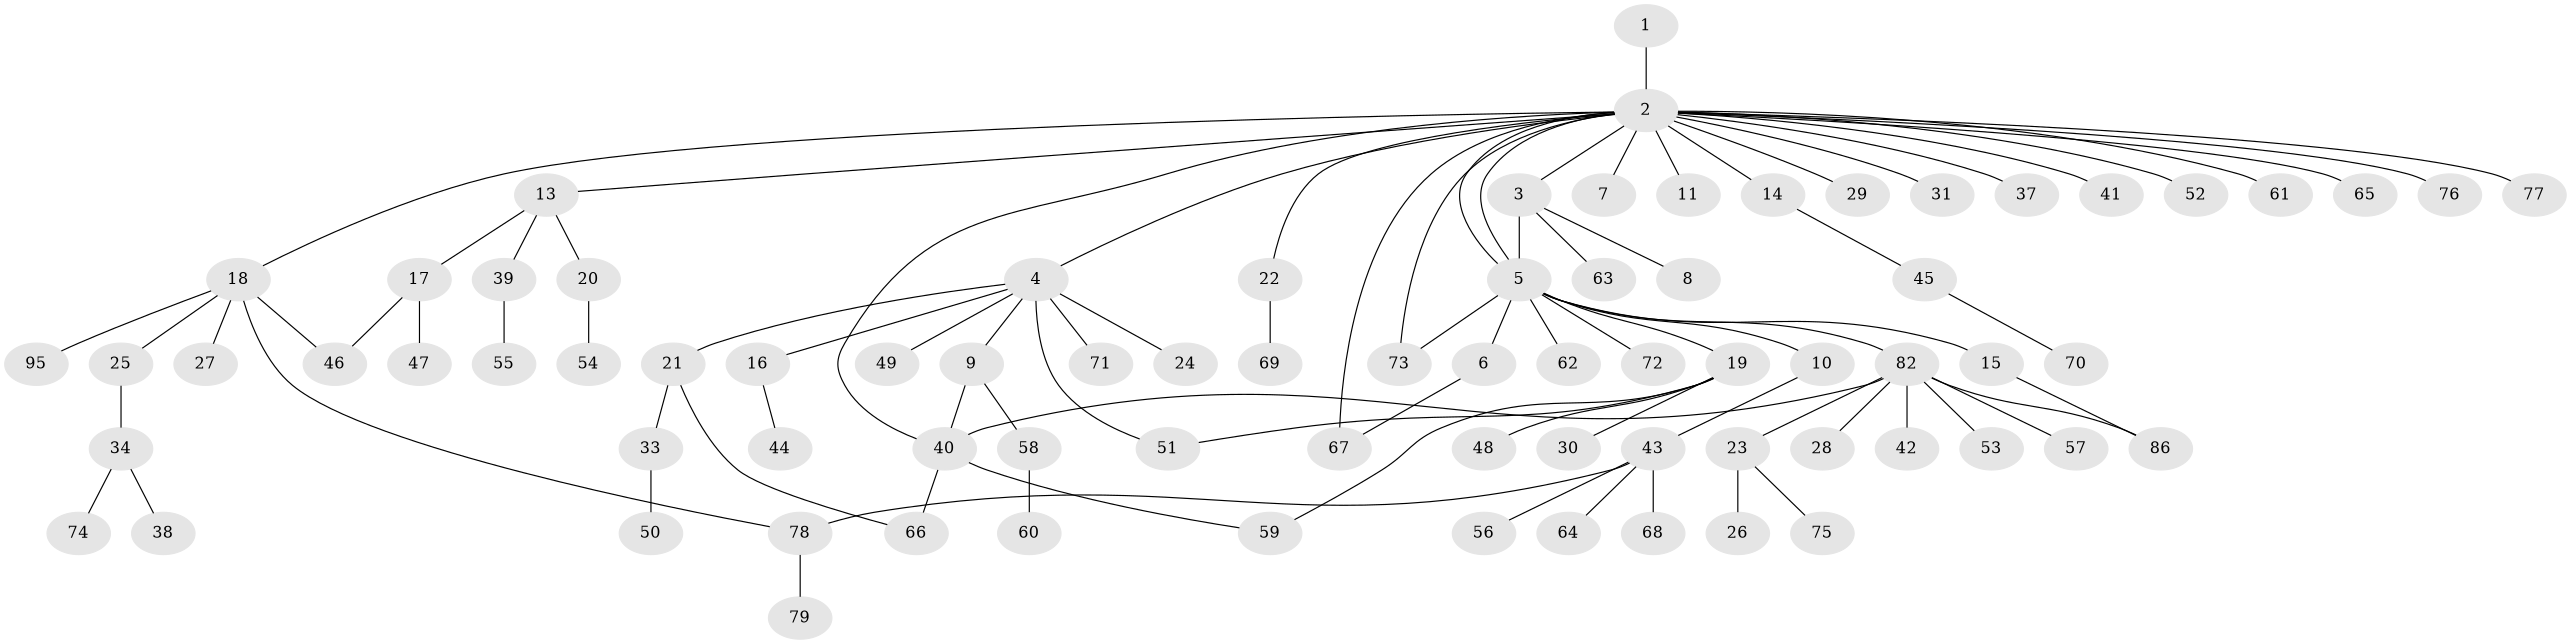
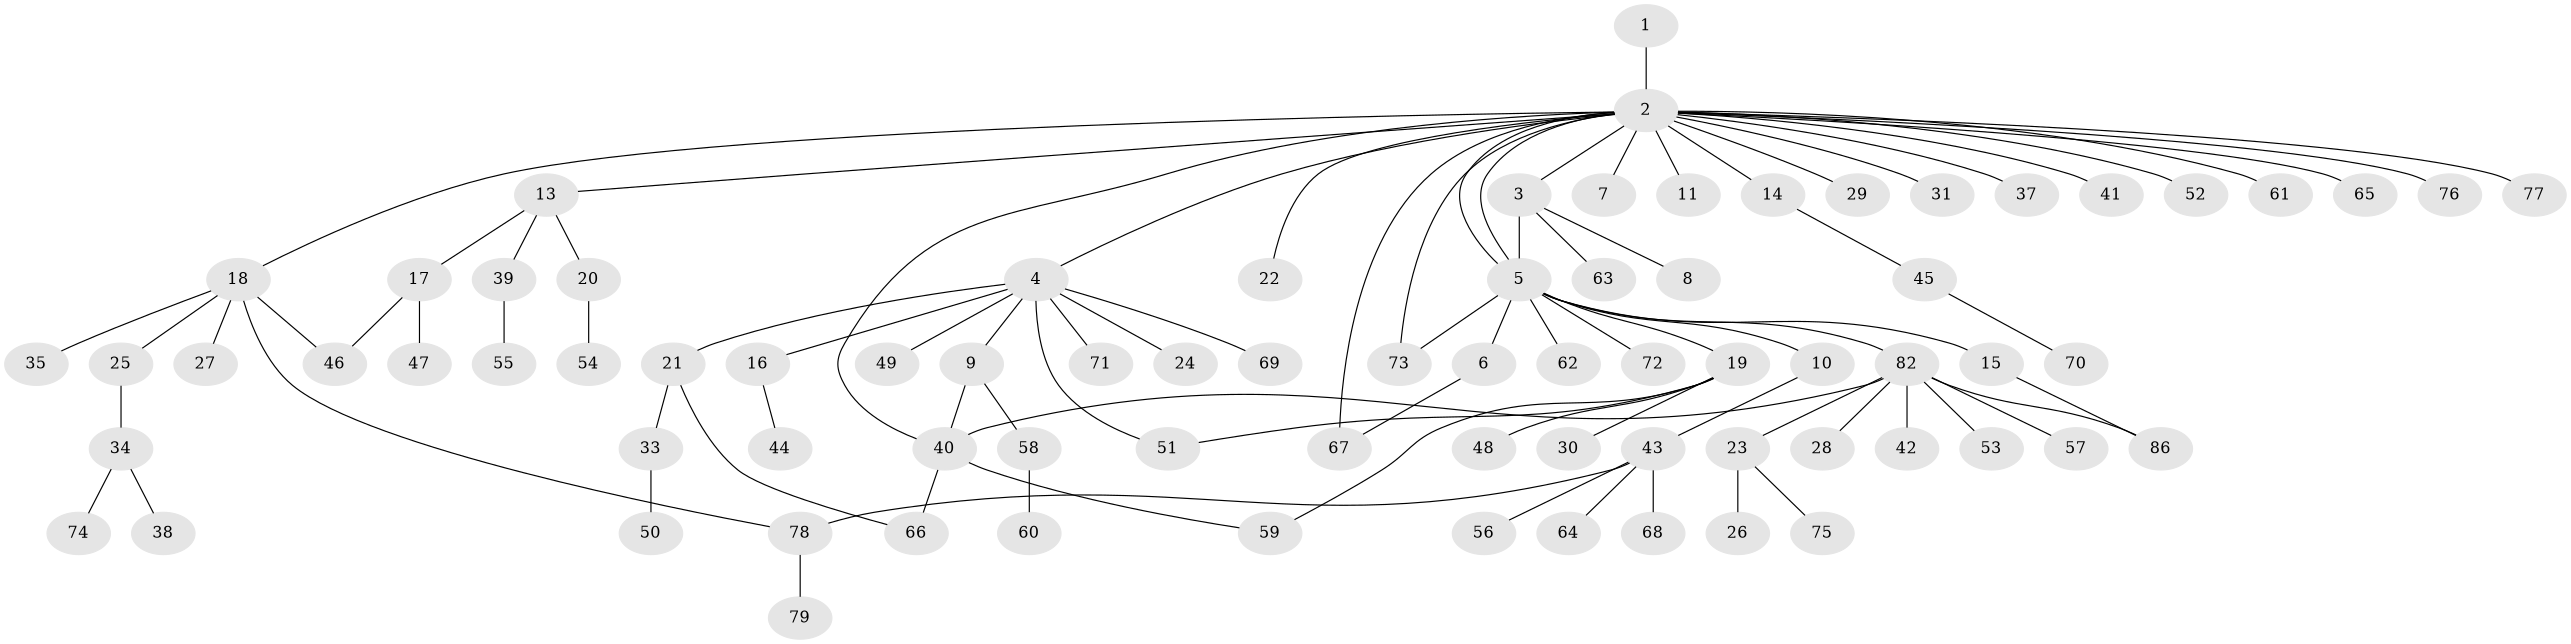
  graph {
    node [color=gray90 style=filled]
    1
    2
    3
    4
    5
    7
    11
    13
    14
    18
    22
    29
    31
    37
    40
    41
    52
    61
    65
    67
    73
    76
    77
    8
    63
    9
    16
    21
    24
    49
    51
    69
    71
    6
    10
    n36 [label=82]
    15
    19
    62
    72
    17
    20
    39
    45
    46
    25
    27
-   35 [label=95]
+   35
    78
    59
    66
    58
    44
    33
    43
    23
    28
    n58 [label=86]
    42
    53
    57
    30
    48
    60
    56
    64
    68
    26
    75
    47
    54
    55
    70
    34
    79
    50
    38
    74
    1 -- 2
    2 -- 3
    2 -- 4
    2 -- 5
    2 -- 5
    2 -- 7
    2 -- 11
    2 -- 13
    2 -- 14
    2 -- 18
    2 -- 22
    2 -- 29
    2 -- 31
    2 -- 37
    2 -- 40
    2 -- 41
    2 -- 52
    2 -- 61
    2 -- 65
    2 -- 67
    2 -- 73
    2 -- 76
    2 -- 77
    3 -- 5
    3 -- 8
    3 -- 63
    4 -- 9
    4 -- 16
    4 -- 21
    4 -- 24
    4 -- 49
    4 -- 51
-   22 -- 69
+   4 -- 69
    4 -- 71
    5 -- 73
    5 -- 6
    5 -- 10
    5 -- n36
    5 -- 15
    5 -- 19
    5 -- 62
    5 -- 72
    13 -- 17
    13 -- 20
    13 -- 39
    14 -- 45
    18 -- 46
    18 -- 25
    18 -- 27
    18 -- 35
    18 -- 78
    40 -- 59
    40 -- 66
    9 -- 40
    9 -- 58
    16 -- 44
    21 -- 66
    21 -- 33
    6 -- 67
    10 -- 43
    n36 -- 40
    n36 -- 23
    n36 -- 28
    n36 -- n58
    n36 -- 42
    n36 -- 53
    n36 -- 57
    15 -- n58
    19 -- 51
    19 -- 59
    19 -- 30
    19 -- 48
    17 -- 46
    17 -- 47
    20 -- 54
    39 -- 55
    45 -- 70
    25 -- 34
    78 -- 79
    58 -- 60
    33 -- 50
    43 -- 78
    43 -- 56
    43 -- 64
    43 -- 68
    23 -- 26
    23 -- 75
    34 -- 38
    34 -- 74
  }
